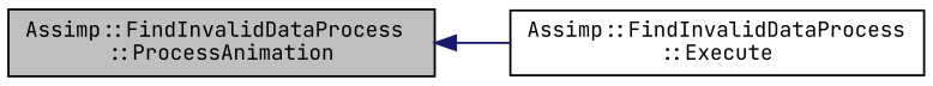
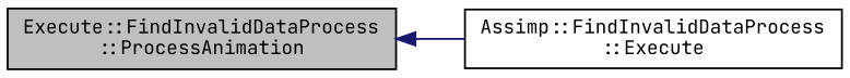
  digraph {
    rankdir=LR
    fontname="JetBrains Mono"
    node [color=black fontname="JetBrains Mono" fontsize=10 shape=record style=filled]
-   n1 [fillcolor=grey75 fontcolor=black height=0.2 label="Assimp::FindInvalidDataProcess\l::ProcessAnimation" width=0.4]
+   n1 [fillcolor=grey75 fontcolor=black height=0.2 label="Execute::FindInvalidDataProcess\l::ProcessAnimation" width=0.4]
    n2 [fillcolor=white height=0.2 label="Assimp::FindInvalidDataProcess\l::Execute" width=0.4]
    n1 -> n2 [color=midnightblue dir=back fontname="JetBrains Mono" fontsize=10 labelfontname=Helvetica labelfontsize=10 style=solid]
  }
